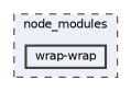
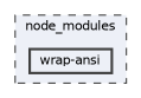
  digraph {
    compound=true
-   n1 [color=grey25 fillcolor="#edf0f7" fontname=Helvetica fontsize=10 height=0.2 label="wrap-wrap" shape=box style="filled,bold" width=0.4]
+   n1 [color=grey25 fillcolor="#edf0f7" fontname=Helvetica fontsize=10 height=0.2 label="wrap-ansi" shape=box style="filled,bold" width=0.4]
    subgraph cluster_1 {
      bgcolor="#edf0f7"
      fontname=Helvetica
      fontsize=10
      label=node_modules
      pencolor=grey25
      style="filled,dashed"
      n1
    }
  }
